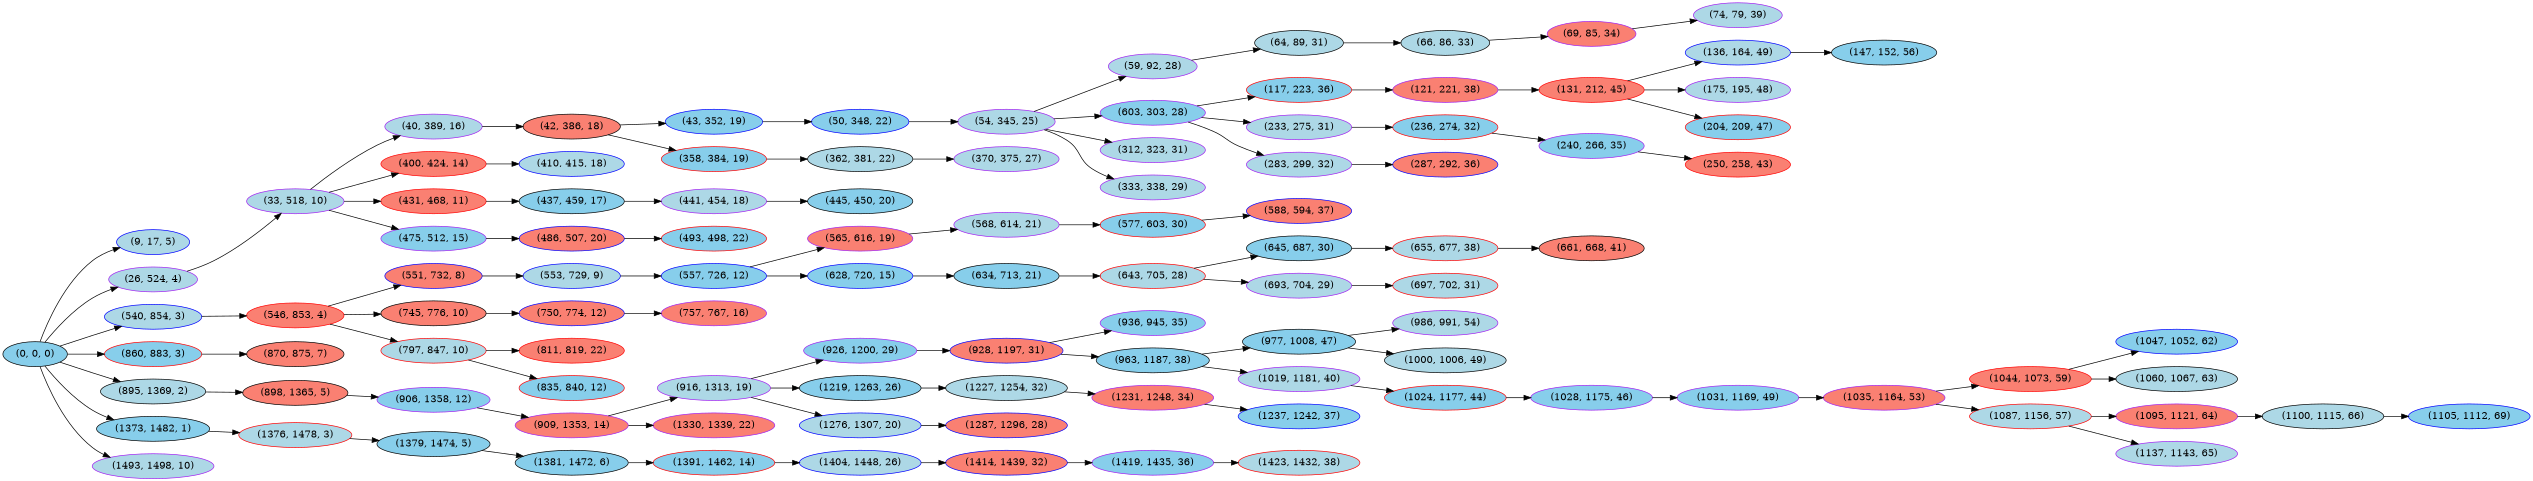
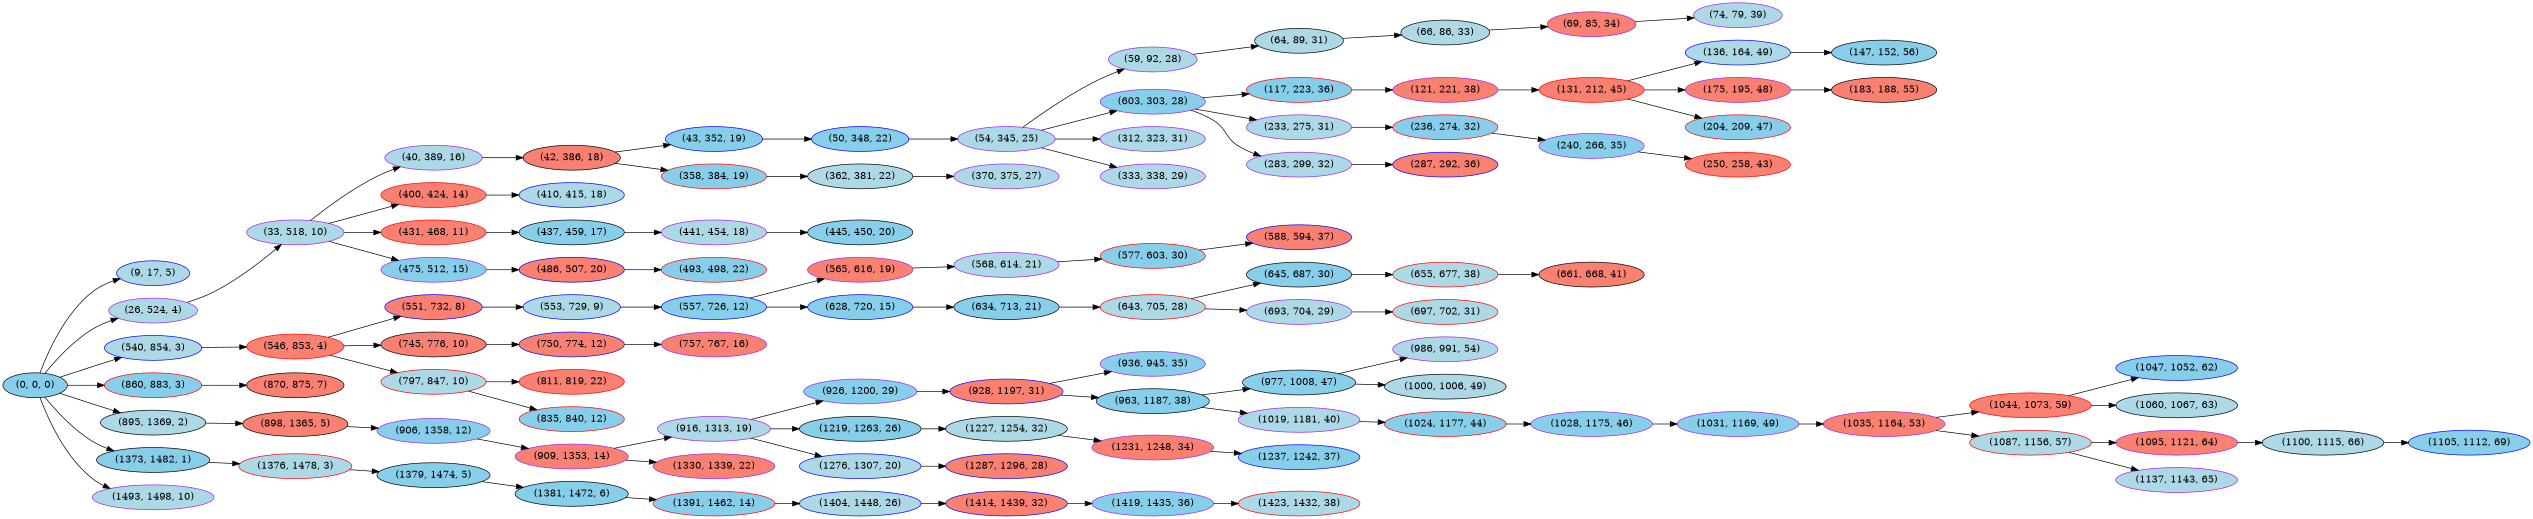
  digraph {
    rankdir=LR
    node [color=purple fillcolor=lightblue style=filled]
    "(0, 0, 0)" [color=black fillcolor=skyblue]
    "(9, 17, 5)" [color=blue]
    "(26, 524, 4)"
    "(540, 854, 3)" [color=blue]
    "(860, 883, 3)" [color=red fillcolor=skyblue]
    "(895, 1369, 2)" [color=black]
    "(1373, 1482, 1)" [color=black fillcolor=skyblue]
    "(1493, 1498, 10)"
    "(33, 518, 10)"
    "(546, 853, 4)" [color=red fillcolor=salmon]
    "(870, 875, 7)" [color=black fillcolor=salmon]
    "(898, 1365, 5)" [color=black fillcolor=salmon]
    "(1376, 1478, 3)" [color=red]
    "(40, 389, 16)"
    "(400, 424, 14)" [color=red fillcolor=salmon]
    "(431, 468, 11)" [color=red fillcolor=salmon]
    "(475, 512, 15)" [fillcolor=skyblue]
    "(42, 386, 18)" [color=black fillcolor=salmon]
    "(410, 415, 18)" [color=blue]
    "(437, 459, 17)" [color=black fillcolor=skyblue]
    "(486, 507, 20)" [color=blue fillcolor=salmon]
    "(43, 352, 19)" [color=blue fillcolor=skyblue]
    "(358, 384, 19)" [color=red fillcolor=skyblue]
    "(50, 348, 22)" [color=blue fillcolor=skyblue]
    "(362, 381, 22)" [color=black]
    "(54, 345, 25)"
    "(59, 92, 28)"
    n28 [fillcolor=skyblue label="(603, 303, 28)"]
    "(312, 323, 31)"
    "(333, 338, 29)"
    "(64, 89, 31)" [color=black]
    "(117, 223, 36)" [color=red fillcolor=skyblue]
    "(233, 275, 31)"
    "(283, 299, 32)"
    "(66, 86, 33)" [color=black]
    "(69, 85, 34)" [fillcolor=salmon]
    "(74, 79, 39)"
    "(121, 221, 38)" [fillcolor=salmon]
    "(236, 274, 32)" [color=red fillcolor=skyblue]
    "(287, 292, 36)" [color=blue fillcolor=salmon]
    "(131, 212, 45)" [color=red fillcolor=salmon]
    "(136, 164, 49)" [color=blue]
-   "(175, 195, 48)"
+   "(175, 195, 48)" [fillcolor=salmon]
    "(204, 209, 47)" [color=red fillcolor=skyblue]
    "(147, 152, 56)" [color=black fillcolor=skyblue]
+   "(183, 188, 55)" [color=black fillcolor=salmon]
    "(240, 266, 35)" [fillcolor=skyblue]
    "(250, 258, 43)" [color=red fillcolor=salmon]
    "(370, 375, 27)"
    "(441, 454, 18)"
    "(445, 450, 20)" [color=black fillcolor=skyblue]
    "(493, 498, 22)" [color=red fillcolor=skyblue]
    "(551, 732, 8)" [color=blue fillcolor=salmon]
    "(745, 776, 10)" [color=black fillcolor=salmon]
    "(797, 847, 10)" [color=red]
    "(553, 729, 9)" [color=blue]
    "(750, 774, 12)" [color=blue fillcolor=salmon]
    "(811, 819, 22)" [color=red fillcolor=salmon]
    "(835, 840, 12)" [color=red fillcolor=skyblue]
    "(557, 726, 12)" [color=blue fillcolor=skyblue]
    "(565, 616, 19)" [fillcolor=salmon]
    "(628, 720, 15)" [color=blue fillcolor=skyblue]
    "(568, 614, 21)"
    "(634, 713, 21)" [color=black fillcolor=skyblue]
    "(577, 603, 30)" [color=red fillcolor=skyblue]
    "(588, 594, 37)" [color=blue fillcolor=salmon]
    "(643, 705, 28)" [color=red]
    "(645, 687, 30)" [color=black fillcolor=skyblue]
    "(693, 704, 29)"
    "(655, 677, 38)" [color=red]
    "(697, 702, 31)" [color=red]
    "(661, 668, 41)" [color=black fillcolor=salmon]
    "(757, 767, 16)" [fillcolor=salmon]
    "(906, 1358, 12)" [fillcolor=skyblue]
    "(909, 1353, 14)" [fillcolor=salmon]
    "(916, 1313, 19)"
    "(1330, 1339, 22)" [fillcolor=salmon]
    "(926, 1200, 29)" [fillcolor=skyblue]
    "(1219, 1263, 26)" [color=black fillcolor=skyblue]
    "(1276, 1307, 20)" [color=blue]
    "(928, 1197, 31)" [color=blue fillcolor=salmon]
    "(1227, 1254, 32)" [color=black]
    "(1287, 1296, 28)" [color=blue fillcolor=salmon]
    "(936, 945, 35)" [fillcolor=skyblue]
    "(963, 1187, 38)" [color=black fillcolor=skyblue]
    "(977, 1008, 47)" [color=black fillcolor=skyblue]
    "(1019, 1181, 40)"
    "(986, 991, 54)"
    "(1000, 1006, 49)" [color=black]
    "(1024, 1177, 44)" [color=red fillcolor=skyblue]
    "(1028, 1175, 46)" [fillcolor=skyblue]
    "(1031, 1169, 49)" [fillcolor=skyblue]
    "(1035, 1164, 53)" [fillcolor=salmon]
    "(1044, 1073, 59)" [color=red fillcolor=salmon]
    "(1087, 1156, 57)" [color=red]
    "(1047, 1052, 62)" [color=blue fillcolor=skyblue]
    "(1060, 1067, 63)" [color=black]
    "(1095, 1121, 64)" [fillcolor=salmon]
    "(1137, 1143, 65)"
    "(1100, 1115, 66)" [color=black]
    "(1105, 1112, 69)" [color=blue fillcolor=skyblue]
    "(1231, 1248, 34)" [fillcolor=salmon]
    "(1237, 1242, 37)" [color=blue fillcolor=skyblue]
    "(1379, 1474, 5)" [color=black fillcolor=skyblue]
    "(1381, 1472, 6)" [color=black fillcolor=skyblue]
    n106 [color=red fillcolor=skyblue label="(1391, 1462, 14)"]
    "(1404, 1448, 26)" [color=blue]
    "(1414, 1439, 32)" [color=blue fillcolor=salmon]
    "(1419, 1435, 36)" [fillcolor=skyblue]
    "(1423, 1432, 38)" [color=red]
    "(0, 0, 0)" -> "(9, 17, 5)"
    "(0, 0, 0)" -> "(26, 524, 4)"
    "(0, 0, 0)" -> "(540, 854, 3)"
    "(0, 0, 0)" -> "(860, 883, 3)"
    "(0, 0, 0)" -> "(895, 1369, 2)"
    "(0, 0, 0)" -> "(1373, 1482, 1)"
    "(0, 0, 0)" -> "(1493, 1498, 10)"
    "(26, 524, 4)" -> "(33, 518, 10)"
    "(540, 854, 3)" -> "(546, 853, 4)"
    "(860, 883, 3)" -> "(870, 875, 7)"
    "(895, 1369, 2)" -> "(898, 1365, 5)"
    "(1373, 1482, 1)" -> "(1376, 1478, 3)"
    "(33, 518, 10)" -> "(40, 389, 16)"
    "(33, 518, 10)" -> "(400, 424, 14)"
    "(33, 518, 10)" -> "(431, 468, 11)"
    "(33, 518, 10)" -> "(475, 512, 15)"
    "(546, 853, 4)" -> "(551, 732, 8)"
    "(546, 853, 4)" -> "(745, 776, 10)"
    "(546, 853, 4)" -> "(797, 847, 10)"
    "(898, 1365, 5)" -> "(906, 1358, 12)"
    "(1376, 1478, 3)" -> "(1379, 1474, 5)"
    "(40, 389, 16)" -> "(42, 386, 18)"
    "(400, 424, 14)" -> "(410, 415, 18)"
    "(431, 468, 11)" -> "(437, 459, 17)"
    "(475, 512, 15)" -> "(486, 507, 20)"
    "(42, 386, 18)" -> "(43, 352, 19)"
    "(42, 386, 18)" -> "(358, 384, 19)"
    "(437, 459, 17)" -> "(441, 454, 18)"
    "(486, 507, 20)" -> "(493, 498, 22)"
    "(43, 352, 19)" -> "(50, 348, 22)"
    "(358, 384, 19)" -> "(362, 381, 22)"
    "(50, 348, 22)" -> "(54, 345, 25)"
    "(362, 381, 22)" -> "(370, 375, 27)"
    "(54, 345, 25)" -> "(59, 92, 28)"
    "(54, 345, 25)" -> n28
    "(54, 345, 25)" -> "(312, 323, 31)"
    "(54, 345, 25)" -> "(333, 338, 29)"
    "(59, 92, 28)" -> "(64, 89, 31)"
    n28 -> "(117, 223, 36)"
    n28 -> "(233, 275, 31)"
    n28 -> "(283, 299, 32)"
    "(64, 89, 31)" -> "(66, 86, 33)"
    "(117, 223, 36)" -> "(121, 221, 38)"
    "(233, 275, 31)" -> "(236, 274, 32)"
    "(283, 299, 32)" -> "(287, 292, 36)"
    "(66, 86, 33)" -> "(69, 85, 34)"
    "(69, 85, 34)" -> "(74, 79, 39)"
    "(121, 221, 38)" -> "(131, 212, 45)"
    "(236, 274, 32)" -> "(240, 266, 35)"
    "(131, 212, 45)" -> "(136, 164, 49)"
    "(131, 212, 45)" -> "(175, 195, 48)"
    "(131, 212, 45)" -> "(204, 209, 47)"
    "(136, 164, 49)" -> "(147, 152, 56)"
+   "(175, 195, 48)" -> "(183, 188, 55)"
    "(240, 266, 35)" -> "(250, 258, 43)"
    "(441, 454, 18)" -> "(445, 450, 20)"
    "(551, 732, 8)" -> "(553, 729, 9)"
    "(745, 776, 10)" -> "(750, 774, 12)"
    "(797, 847, 10)" -> "(811, 819, 22)"
    "(797, 847, 10)" -> "(835, 840, 12)"
    "(553, 729, 9)" -> "(557, 726, 12)"
    "(750, 774, 12)" -> "(757, 767, 16)"
    "(557, 726, 12)" -> "(565, 616, 19)"
    "(557, 726, 12)" -> "(628, 720, 15)"
    "(565, 616, 19)" -> "(568, 614, 21)"
    "(628, 720, 15)" -> "(634, 713, 21)"
    "(568, 614, 21)" -> "(577, 603, 30)"
    "(634, 713, 21)" -> "(643, 705, 28)"
    "(577, 603, 30)" -> "(588, 594, 37)"
    "(643, 705, 28)" -> "(645, 687, 30)"
    "(643, 705, 28)" -> "(693, 704, 29)"
    "(645, 687, 30)" -> "(655, 677, 38)"
    "(693, 704, 29)" -> "(697, 702, 31)"
    "(655, 677, 38)" -> "(661, 668, 41)"
    "(906, 1358, 12)" -> "(909, 1353, 14)"
    "(909, 1353, 14)" -> "(916, 1313, 19)"
    "(909, 1353, 14)" -> "(1330, 1339, 22)"
    "(916, 1313, 19)" -> "(926, 1200, 29)"
    "(916, 1313, 19)" -> "(1219, 1263, 26)"
    "(916, 1313, 19)" -> "(1276, 1307, 20)"
    "(926, 1200, 29)" -> "(928, 1197, 31)"
    "(1219, 1263, 26)" -> "(1227, 1254, 32)"
    "(1276, 1307, 20)" -> "(1287, 1296, 28)"
    "(928, 1197, 31)" -> "(936, 945, 35)"
    "(928, 1197, 31)" -> "(963, 1187, 38)"
    "(1227, 1254, 32)" -> "(1231, 1248, 34)"
    "(963, 1187, 38)" -> "(977, 1008, 47)"
    "(963, 1187, 38)" -> "(1019, 1181, 40)"
    "(977, 1008, 47)" -> "(986, 991, 54)"
    "(977, 1008, 47)" -> "(1000, 1006, 49)"
    "(1019, 1181, 40)" -> "(1024, 1177, 44)"
    "(1024, 1177, 44)" -> "(1028, 1175, 46)"
    "(1028, 1175, 46)" -> "(1031, 1169, 49)"
    "(1031, 1169, 49)" -> "(1035, 1164, 53)"
    "(1035, 1164, 53)" -> "(1044, 1073, 59)"
    "(1035, 1164, 53)" -> "(1087, 1156, 57)"
    "(1044, 1073, 59)" -> "(1047, 1052, 62)"
    "(1044, 1073, 59)" -> "(1060, 1067, 63)"
    "(1087, 1156, 57)" -> "(1095, 1121, 64)"
    "(1087, 1156, 57)" -> "(1137, 1143, 65)"
    "(1095, 1121, 64)" -> "(1100, 1115, 66)"
    "(1100, 1115, 66)" -> "(1105, 1112, 69)"
    "(1231, 1248, 34)" -> "(1237, 1242, 37)"
    "(1379, 1474, 5)" -> "(1381, 1472, 6)"
    "(1381, 1472, 6)" -> n106
    n106 -> "(1404, 1448, 26)"
    "(1404, 1448, 26)" -> "(1414, 1439, 32)"
    "(1414, 1439, 32)" -> "(1419, 1435, 36)"
    "(1419, 1435, 36)" -> "(1423, 1432, 38)"
  }
